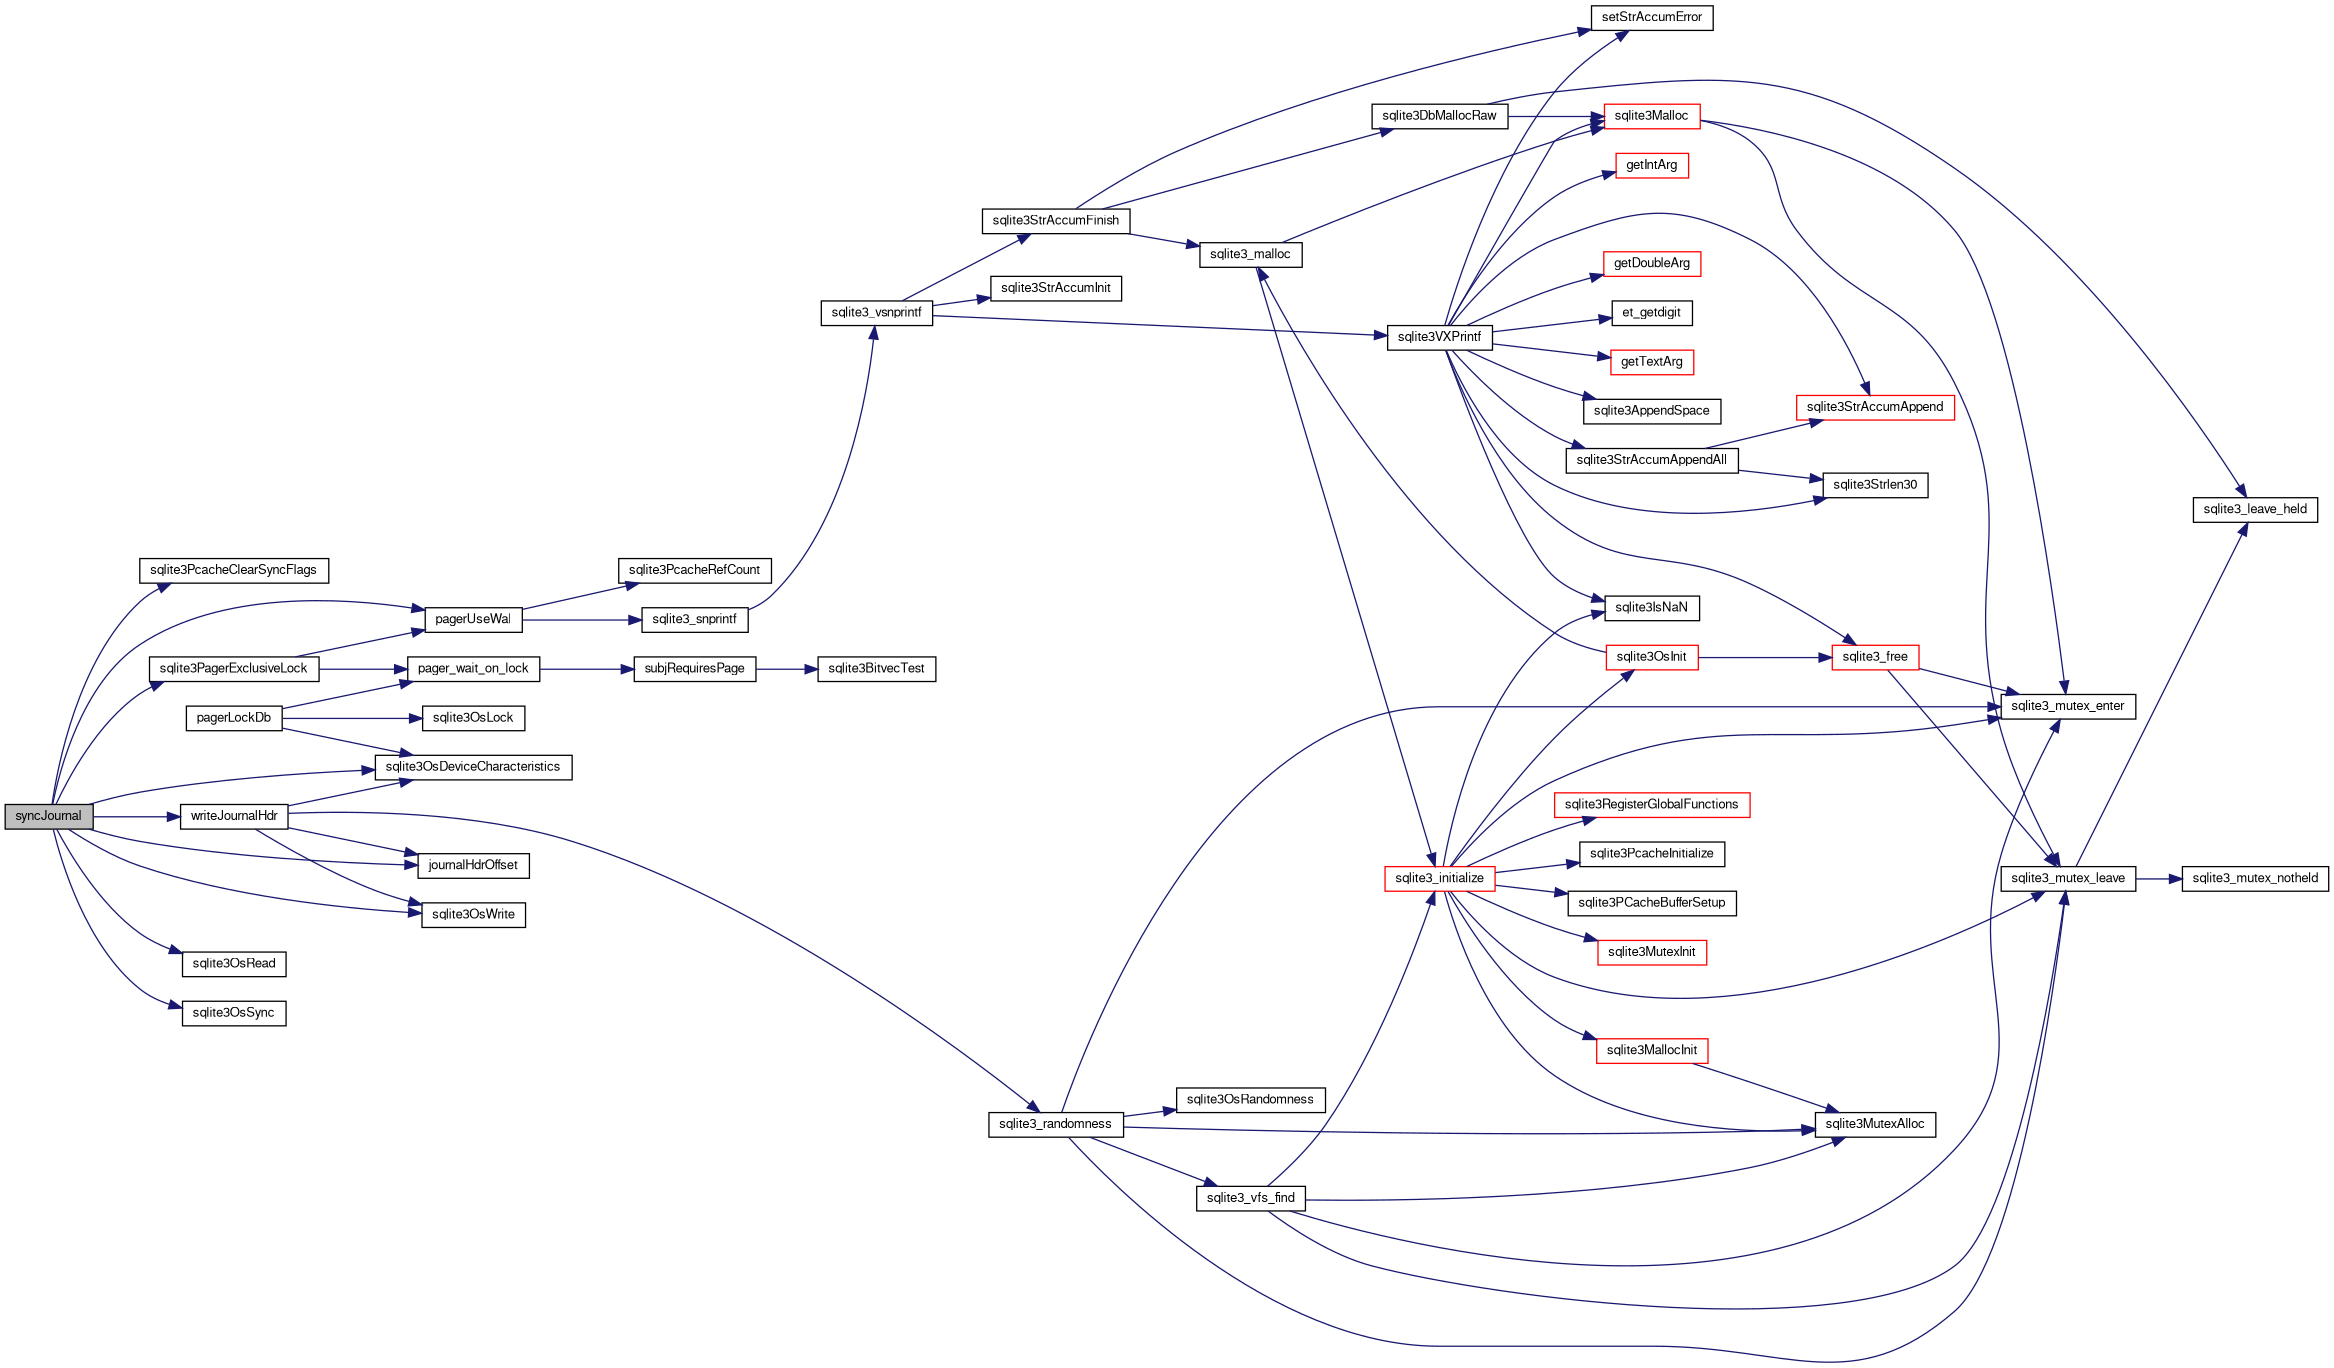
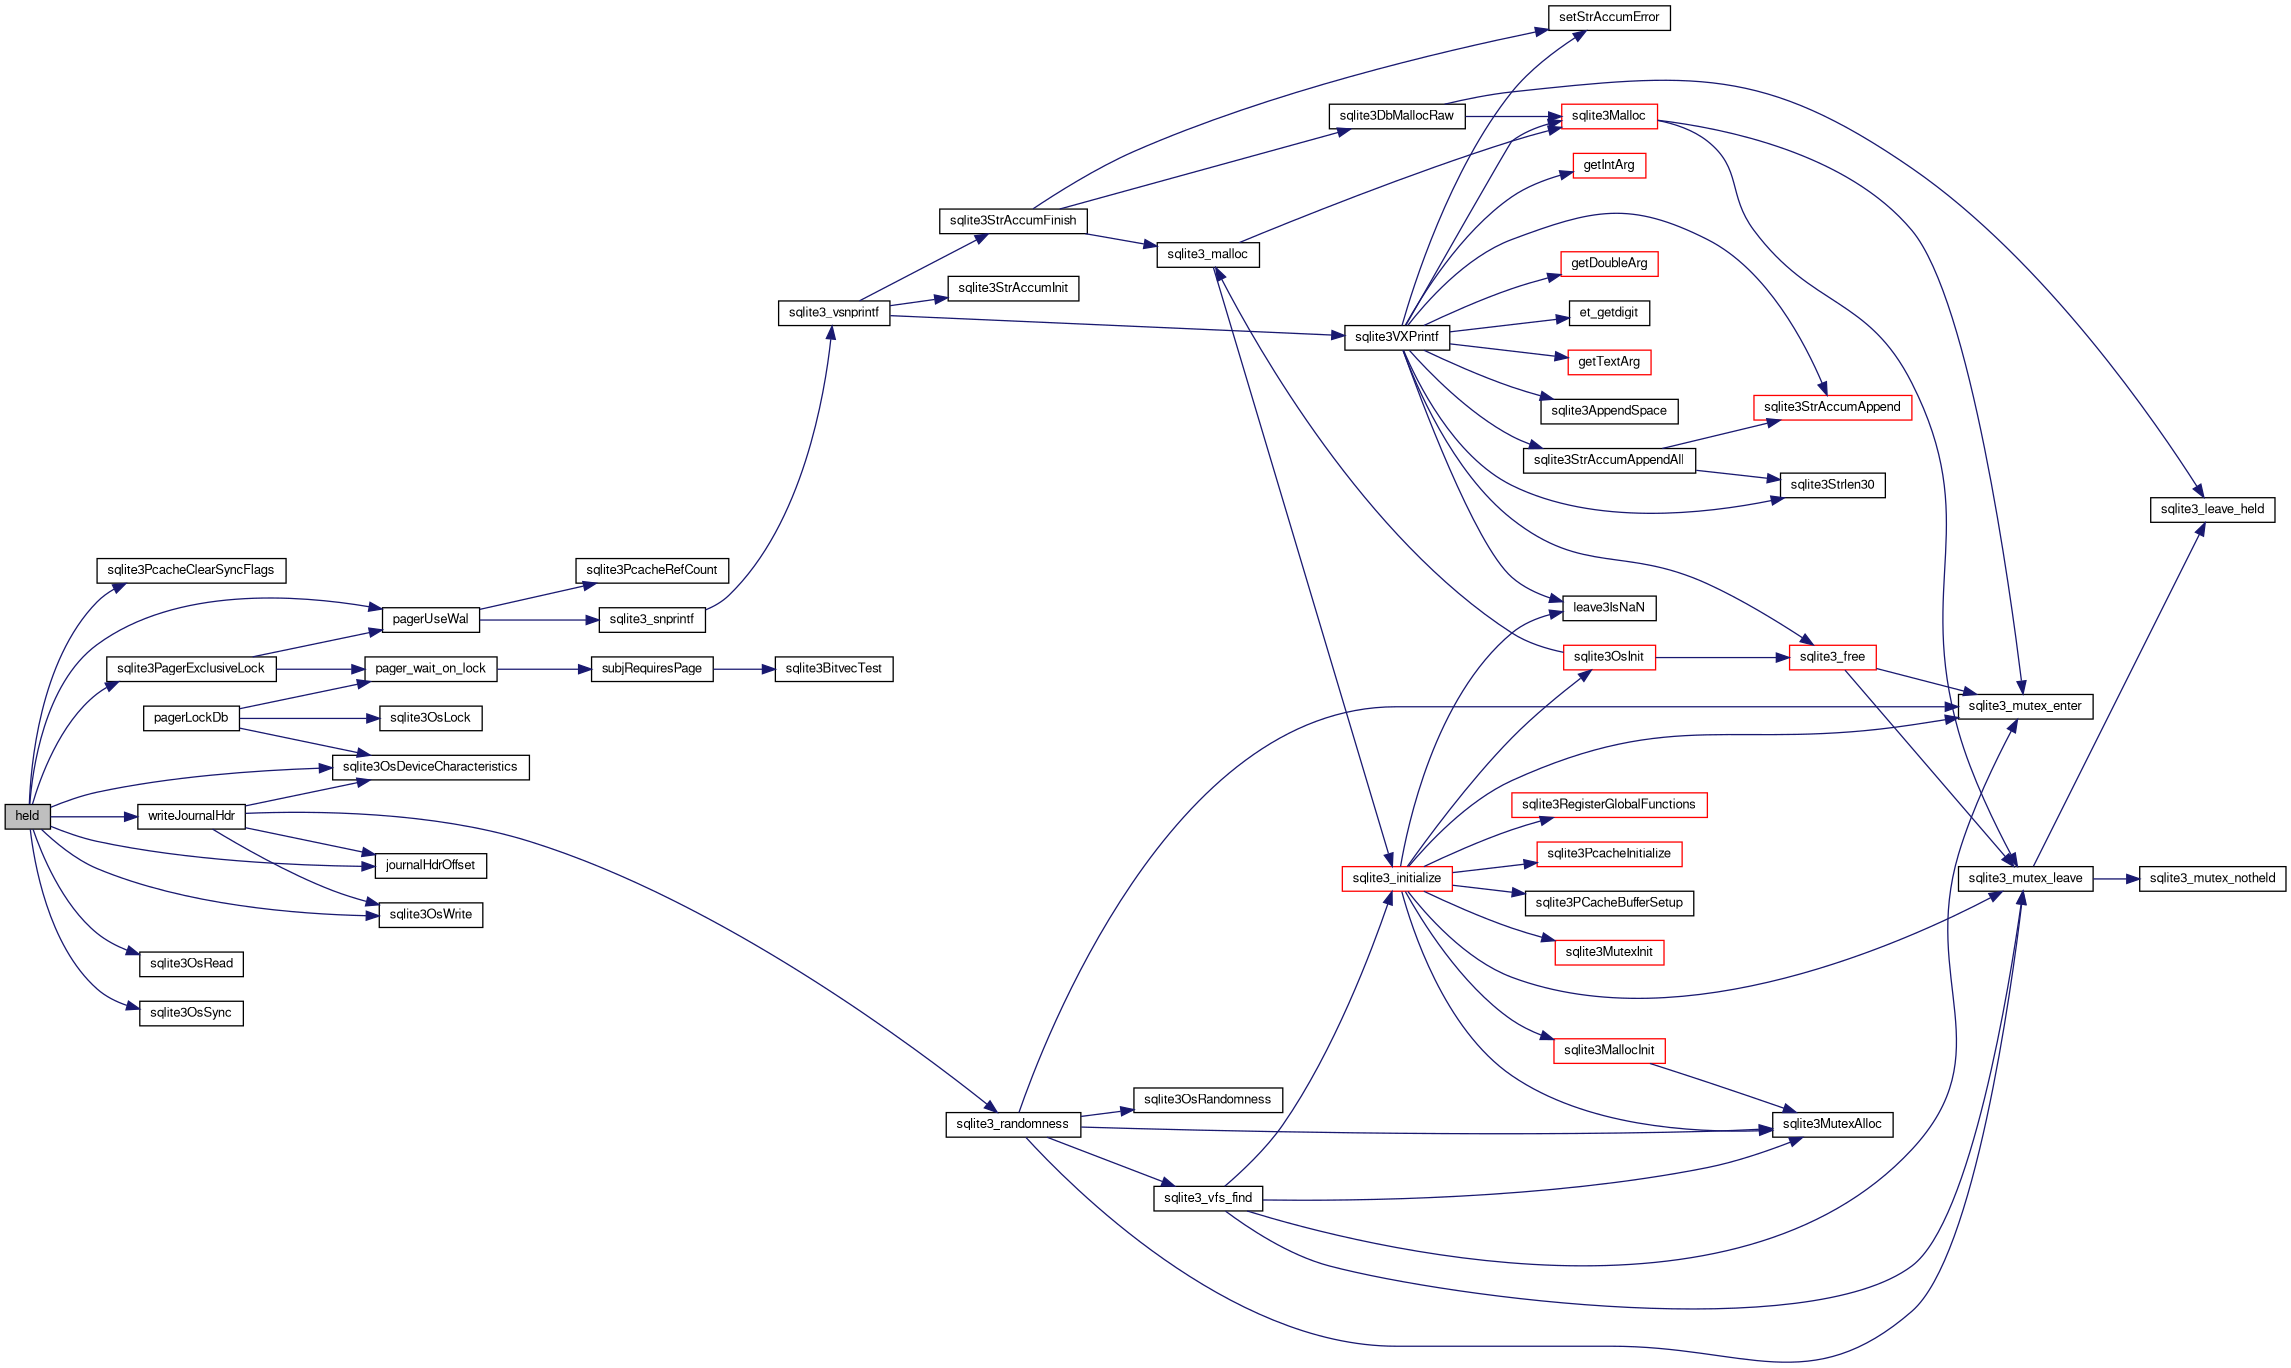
  digraph {
    rankdir=LR
    node [color=black fillcolor=white fontname=FreeSans fontsize=10 shape=record style=filled]
    edge [color=midnightblue fontname=FreeSans fontsize=10 labelfontname=FreeSans labelfontsize=10 style=solid]
-   n1 [fillcolor=grey75 fontcolor=black height=0.2 label=syncJournal width=0.4]
+   n1 [fillcolor=grey75 fontcolor=black height=0.2 label=held width=0.4]
    n2 [height=0.2 label=pagerUseWal width=0.4]
    n3 [height=0.2 label=sqlite3PagerExclusiveLock width=0.4]
    n4 [height=0.2 label=sqlite3OsDeviceCharacteristics width=0.4]
    n5 [height=0.2 label=journalHdrOffset width=0.4]
    n6 [height=0.2 label=sqlite3OsRead width=0.4]
    n7 [height=0.2 label=sqlite3OsWrite width=0.4]
    n8 [height=0.2 label=sqlite3OsSync width=0.4]
    n9 [height=0.2 label=writeJournalHdr width=0.4]
    n10 [height=0.2 label=sqlite3PcacheClearSyncFlags width=0.4]
    n11 [height=0.2 label=sqlite3PcacheRefCount width=0.4]
    n12 [height=0.2 label=sqlite3_snprintf width=0.4]
    n13 [height=0.2 label=pager_wait_on_lock width=0.4]
    n14 [height=0.2 label=sqlite3_randomness width=0.4]
    n15 [height=0.2 label=sqlite3_vsnprintf width=0.4]
    n16 [height=0.2 label=sqlite3StrAccumInit width=0.4]
    n17 [height=0.2 label=sqlite3VXPrintf width=0.4]
    n18 [height=0.2 label=sqlite3StrAccumFinish width=0.4]
    n19 [color=red height=0.2 label=sqlite3StrAccumAppend width=0.4]
    n20 [color=red height=0.2 label=getIntArg width=0.4]
    n21 [color=red height=0.2 label=sqlite3Malloc width=0.4]
    n22 [height=0.2 label=setStrAccumError width=0.4]
    n23 [color=red height=0.2 label=getDoubleArg width=0.4]
-   n24 [height=0.2 label=sqlite3IsNaN width=0.4]
+   n24 [height=0.2 label=leave3IsNaN width=0.4]
    n25 [height=0.2 label=sqlite3Strlen30 width=0.4]
    n26 [height=0.2 label=et_getdigit width=0.4]
    n27 [color=red height=0.2 label=getTextArg width=0.4]
    n28 [height=0.2 label=sqlite3StrAccumAppendAll width=0.4]
    n29 [height=0.2 label=sqlite3AppendSpace width=0.4]
    n30 [color=red height=0.2 label=sqlite3_free width=0.4]
    n31 [height=0.2 label=sqlite3DbMallocRaw width=0.4]
    n32 [height=0.2 label=sqlite3_malloc width=0.4]
    n33 [height=0.2 label=sqlite3_mutex_enter width=0.4]
    n34 [height=0.2 label=sqlite3_mutex_leave width=0.4]
    n35 [height=0.2 label=sqlite3_leave_held width=0.4]
    n36 [height=0.2 label=sqlite3_mutex_notheld width=0.4]
    n37 [color=red height=0.2 label=sqlite3_initialize width=0.4]
    n38 [color=red height=0.2 label=sqlite3MutexInit width=0.4]
    n39 [height=0.2 label=sqlite3MutexAlloc width=0.4]
    n40 [color=red height=0.2 label=sqlite3MallocInit width=0.4]
    n41 [color=red height=0.2 label=sqlite3RegisterGlobalFunctions width=0.4]
-   n42 [height=0.2 label=sqlite3PcacheInitialize width=0.4]
+   n42 [color=red height=0.2 label=sqlite3PcacheInitialize width=0.4]
    n43 [color=red height=0.2 label=sqlite3OsInit width=0.4]
    n44 [height=0.2 label=sqlite3PCacheBufferSetup width=0.4]
    n45 [height=0.2 label=subjRequiresPage width=0.4]
    n46 [height=0.2 label=pagerLockDb width=0.4]
    n47 [height=0.2 label=sqlite3OsLock width=0.4]
    n48 [height=0.2 label=sqlite3BitvecTest width=0.4]
    n49 [height=0.2 label=sqlite3OsRandomness width=0.4]
    n50 [height=0.2 label=sqlite3_vfs_find width=0.4]
    n1 -> n2
    n1 -> n3
    n1 -> n4
    n1 -> n5
    n1 -> n6
    n1 -> n7
    n1 -> n8
    n1 -> n9
    n1 -> n10
    n2 -> n11
    n2 -> n12
    n3 -> n2
    n3 -> n13
    n9 -> n4
    n9 -> n5
    n9 -> n7
    n9 -> n14
    n12 -> n15
    n13 -> n45
    n14 -> n33
    n14 -> n34
    n14 -> n39
    n14 -> n49
    n14 -> n50
    n15 -> n16
    n15 -> n17
    n15 -> n18
    n17 -> n19
    n17 -> n20
    n17 -> n21
    n17 -> n22
    n17 -> n23
    n17 -> n24
    n17 -> n25
    n17 -> n26
    n17 -> n27
    n17 -> n28
    n17 -> n29
    n17 -> n30
    n18 -> n22
    n18 -> n31
    n18 -> n32
    n21 -> n33
    n21 -> n34
    n28 -> n19
    n28 -> n25
    n30 -> n33
    n30 -> n34
    n31 -> n21
    n31 -> n35
    n32 -> n21
    n32 -> n37
    n34 -> n35
    n34 -> n36
    n37 -> n24
    n37 -> n33
    n37 -> n34
    n37 -> n38
    n37 -> n39
    n37 -> n40
    n37 -> n41
    n37 -> n42
    n37 -> n43
    n37 -> n44
    n40 -> n39
    n43 -> n30
    n43 -> n32
    n45 -> n48
    n46 -> n4
    n46 -> n13
    n46 -> n47
    n50 -> n33
    n50 -> n34
    n50 -> n37
    n50 -> n39
  }
